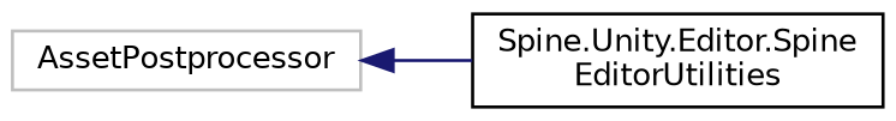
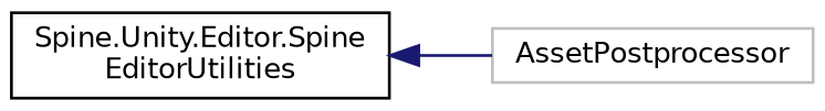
  digraph {
    rankdir=LR
    node [fillcolor=white fontname=Helvetica fontsize=10 shape=record style=filled]
    n1 [color=grey75 height=0.2 label=AssetPostprocessor width=0.4]
    n2 [color=black height=0.2 label="Spine.Unity.Editor.Spine\lEditorUtilities" width=0.4]
-   n1 -> n2 [color=midnightblue dir=back fontname=Helvetica fontsize=10 labelfontname=Helvetica labelfontsize=10 style=solid]
+   n2 -> n1 [color=midnightblue dir=back fontname=Helvetica fontsize=10 labelfontname=Helvetica labelfontsize=10 style=solid]
  }
